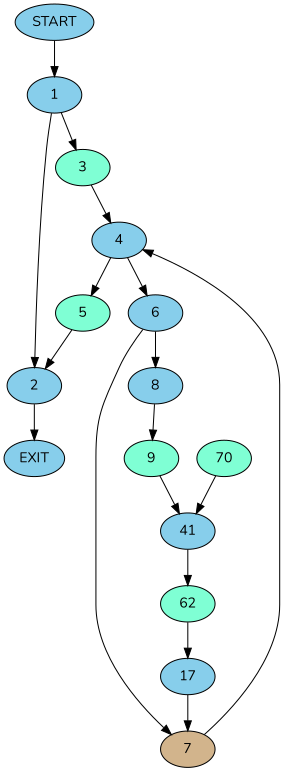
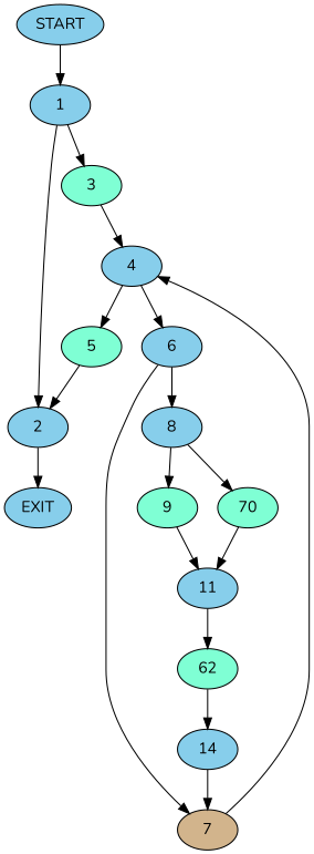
  digraph {
    fontname=Nunito
    node [fillcolor=skyblue fontname=Nunito style=filled]
    edge [fontname=Nunito]
    n1 [label=START]
    1
    2
    3 [fillcolor=aquamarine]
    n5 [label=EXIT]
    4
    5 [fillcolor=aquamarine]
    6
    7 [fillcolor=tan]
    8
    9 [fillcolor=aquamarine]
    n12 [fillcolor=aquamarine label=70]
-   11 [label=41]
+   11
    n14 [fillcolor=aquamarine label=62]
-   14 [label=17]
+   14
    n1 -> 1
    1 -> 2
    1 -> 3
    2 -> n5
    3 -> 4
    4 -> 5
    4 -> 6
    5 -> 2
    6 -> 7
    6 -> 8
    7 -> 4
    8 -> 9
+   8 -> n12
    9 -> 11
    n12 -> 11
    11 -> n14
    n14 -> 14
    14 -> 7
  }
